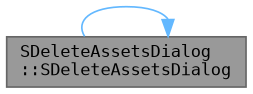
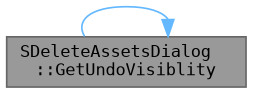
  digraph {
    rankdir=LR
    fontname="DejaVu Sans Mono"
-   n1 [color=gray40 fillcolor=grey60 fontcolor=black fontname="DejaVu Sans Mono" fontsize=10 height=0.2 label="SDeleteAssetsDialog\l::SDeleteAssetsDialog" shape=box style=filled width=0.4]
+   n1 [color=gray40 fillcolor=grey60 fontcolor=black fontname="DejaVu Sans Mono" fontsize=10 height=0.2 label="SDeleteAssetsDialog\l::GetUndoVisiblity" shape=box style=filled width=0.4]
    n1 -> n1 [color=steelblue1 fontname="DejaVu Sans Mono" fontsize=10 labelfontname=Helvetica labelfontsize=10 style=solid]
  }
